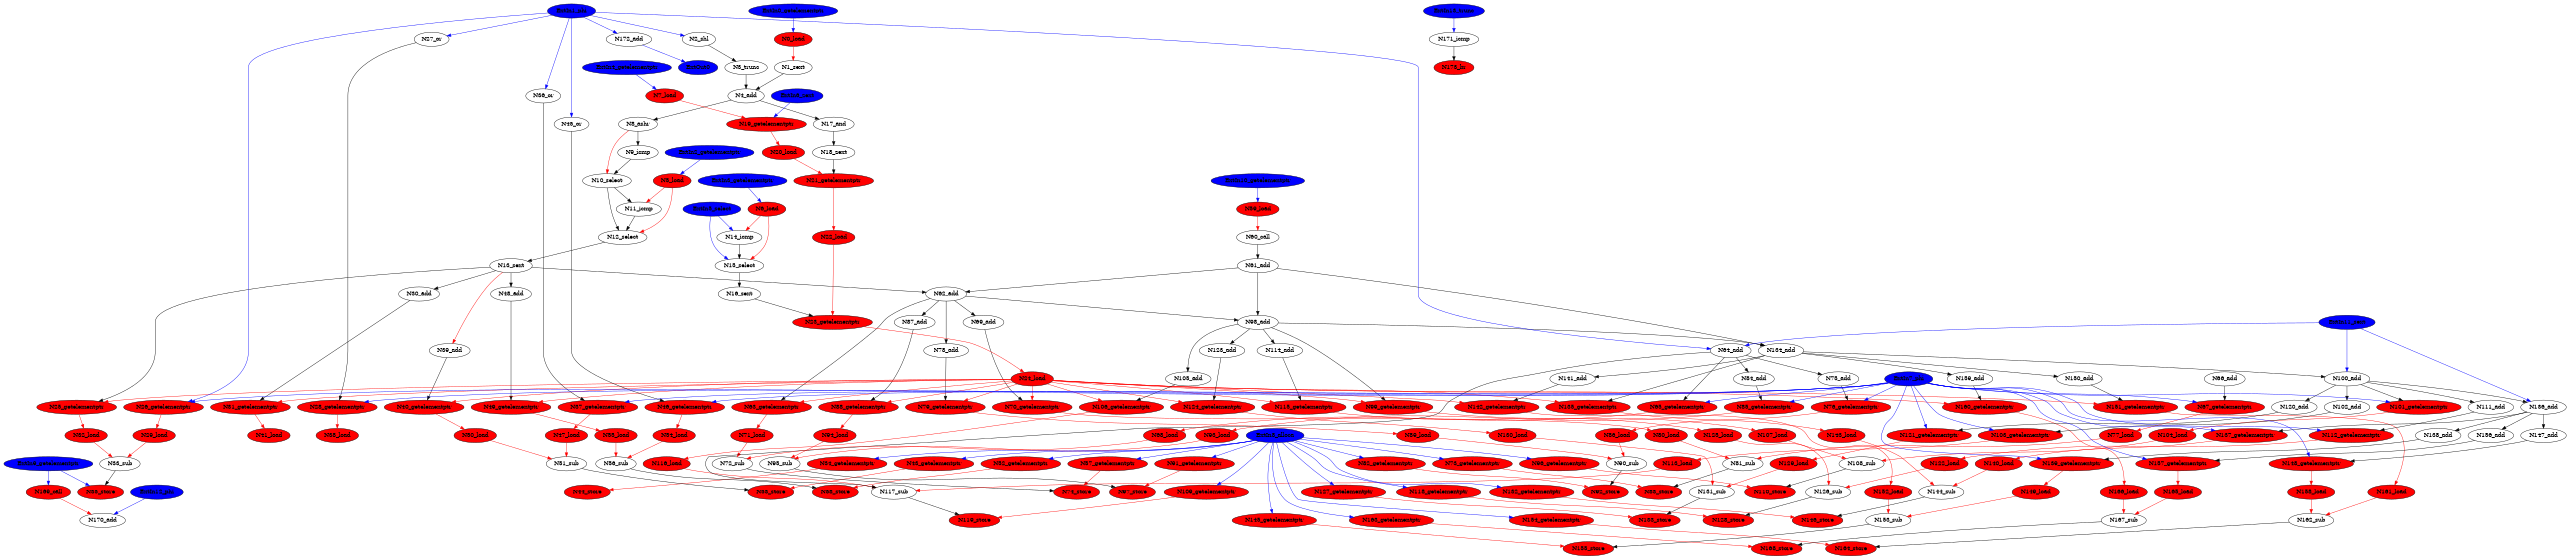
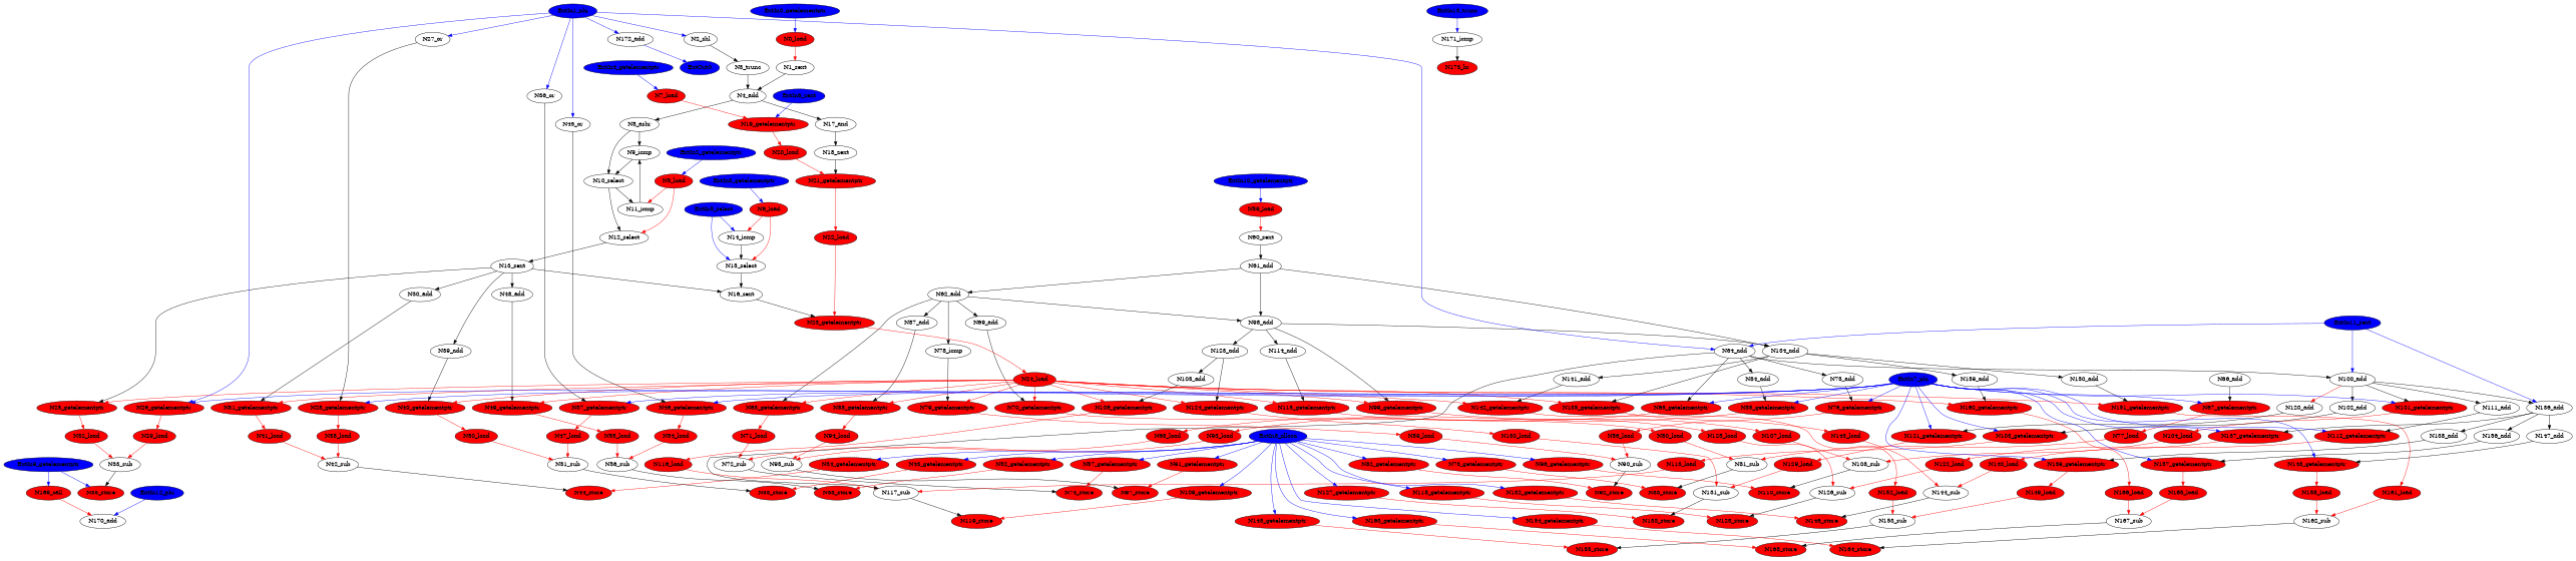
  digraph {
    frequency=188442
    node [forbidden=1 weight=1 fillcolor=red style=filled]
    edge [color=red]
    N1_sext [forbidden=0 fillcolor="" style=""]
    N0_load
    N4_add [forbidden=0 fillcolor="" style=""]
    N8_ashr [forbidden=0 fillcolor="" style=""]
    N17_and [forbidden=0 fillcolor="" style=""]
    N2_shl [forbidden=0 fillcolor="" style=""]
    N3_trunc [forbidden=0 fillcolor="" style=""]
    N9_icmp [forbidden=0 fillcolor="" style=""]
    N10_select [forbidden=0 fillcolor="" style=""]
    N18_zext [forbidden=0 fillcolor="" style=""]
    N11_icmp [forbidden=0 fillcolor="" style=""]
    N5_load
    N12_select [forbidden=0 fillcolor="" style=""]
    N13_sext [forbidden=0 fillcolor="" style=""]
    N14_icmp [forbidden=0 fillcolor="" style=""]
    N6_load
    N15_select [forbidden=0 fillcolor="" style=""]
    N16_sext [forbidden=0 fillcolor="" style=""]
    N7_load
    N19_getelementptr
    N20_load
    N25_getelementptr
    N30_add [forbidden=0 fillcolor="" style=""]
    N39_add [forbidden=0 fillcolor="" style=""]
    N48_add [forbidden=0 fillcolor="" style=""]
    N62_add [forbidden=0 fillcolor="" style=""]
    N32_load
    N31_getelementptr
    N40_getelementptr
    N49_getelementptr
    N63_getelementptr
    N98_add [forbidden=0 fillcolor="" style=""]
    N69_add [forbidden=0 fillcolor="" style=""]
-   N78_add [forbidden=0 fillcolor="" style=""]
+   N78_add [forbidden=0 label=N78_icmp fillcolor="" style=""]
    N87_add [forbidden=0 fillcolor="" style=""]
    N23_getelementptr
    N24_load
    N21_getelementptr
    N22_load
    N70_getelementptr
    N79_getelementptr
    N88_getelementptr
    N99_getelementptr
    N106_getelementptr
    N115_getelementptr
    N124_getelementptr
    N135_getelementptr
    N142_getelementptr
    N151_getelementptr
    N160_getelementptr
    N41_load
    N50_load
    N55_load
    N71_load
    N80_load
    N89_load
    N94_load
    N107_load
    N116_load
    N125_load
    N130_load
    N143_load
    N152_load
    N161_load
    N166_load
    N33_sub [forbidden=0 fillcolor="" style=""]
    N26_getelementptr
    N29_load
    N27_or [forbidden=0 fillcolor="" style=""]
    N28_getelementptr
    N38_load
+   N42_sub [forbidden=0 fillcolor="" style=""]
    N35_store
    N34_getelementptr
    N44_store
    N36_or [forbidden=0 fillcolor="" style=""]
    N37_getelementptr
    N47_load
    N51_sub [forbidden=0 fillcolor="" style=""]
    N43_getelementptr
    N53_store
    N45_or [forbidden=0 fillcolor="" style=""]
    N46_getelementptr
    N54_load
    N56_sub [forbidden=0 fillcolor="" style=""]
    N52_getelementptr
    N58_store
    N57_getelementptr
    N74_store
-   N60_sext [forbidden=0 label=N60_call fillcolor="" style=""]
+   N60_sext [forbidden=0 fillcolor="" style=""]
    N59_load
    N61_add [forbidden=0 fillcolor="" style=""]
    N134_add [forbidden=0 fillcolor="" style=""]
    N105_add [forbidden=0 fillcolor="" style=""]
    N114_add [forbidden=0 fillcolor="" style=""]
    N123_add [forbidden=0 fillcolor="" style=""]
    N141_add [forbidden=0 fillcolor="" style=""]
    N150_add [forbidden=0 fillcolor="" style=""]
    N159_add [forbidden=0 fillcolor="" style=""]
    N72_sub [forbidden=0 fillcolor="" style=""]
    N64_add [forbidden=0 fillcolor="" style=""]
    N65_getelementptr
    N75_add [forbidden=0 fillcolor="" style=""]
    N84_add [forbidden=0 fillcolor="" style=""]
    N100_add [forbidden=0 fillcolor="" style=""]
    N117_sub [forbidden=0 fillcolor="" style=""]
    N68_load
    N66_add [forbidden=0 fillcolor="" style=""]
    N67_getelementptr
    N76_getelementptr
    N85_getelementptr
    N101_getelementptr
    N102_add [forbidden=0 fillcolor="" style=""]
    N111_add [forbidden=0 fillcolor="" style=""]
    N120_add [forbidden=0 fillcolor="" style=""]
    N136_add [forbidden=0 fillcolor="" style=""]
    N77_load
    N81_sub [forbidden=0 fillcolor="" style=""]
    N73_getelementptr
    N83_store
    N86_load
    N90_sub [forbidden=0 fillcolor="" style=""]
    N82_getelementptr
    N92_store
    N93_load
    N95_sub [forbidden=0 fillcolor="" style=""]
    N91_getelementptr
    N97_store
    N96_getelementptr
    N110_store
    N108_sub [forbidden=0 fillcolor="" style=""]
    N104_load
    N103_getelementptr
    N112_getelementptr
    N121_getelementptr
    N137_getelementptr
    N138_add [forbidden=0 fillcolor="" style=""]
    N147_add [forbidden=0 fillcolor="" style=""]
    N156_add [forbidden=0 fillcolor="" style=""]
    N113_load
    N109_getelementptr
    N119_store
    N122_load
    N126_sub [forbidden=0 fillcolor="" style=""]
    N118_getelementptr
    N128_store
    N129_load
    N131_sub [forbidden=0 fillcolor="" style=""]
    N127_getelementptr
    N133_store
    N132_getelementptr
    N146_store
    N144_sub [forbidden=0 fillcolor="" style=""]
    N140_load
    N139_getelementptr
    N148_getelementptr
    N157_getelementptr
    N149_load
    N153_sub [forbidden=0 fillcolor="" style=""]
    N145_getelementptr
    N155_store
    N158_load
    N162_sub [forbidden=0 fillcolor="" style=""]
    N154_getelementptr
    N164_store
    N165_load
    N167_sub [forbidden=0 fillcolor="" style=""]
    N163_getelementptr
    N168_store
    N170_add [forbidden=0 fillcolor="" style=""]
    N169_call
    N171_icmp [forbidden=0 fillcolor="" style=""]
    N173_br
    N172_add [forbidden=0 fillcolor="" style=""]
    ExtOut0 [fillcolor=blue weight=0]
    ExtIn0_getelementptr [fillcolor=blue weight=0]
    ExtIn1_phi [fillcolor=blue weight=0]
    ExtIn2_getelementptr [fillcolor=blue weight=0]
    ExtIn3_getelementptr [fillcolor=blue weight=0]
    ExtIn4_getelementptr [fillcolor=blue weight=0]
    ExtIn5_select [fillcolor=blue weight=0]
    ExtIn6_zext [fillcolor=blue weight=0]
    ExtIn7_phi [fillcolor=blue weight=0]
    ExtIn8_alloca [fillcolor=blue weight=0]
    ExtIn9_getelementptr [fillcolor=blue weight=0]
    ExtIn10_getelementptr [fillcolor=blue weight=0]
    ExtIn11_sext [fillcolor=blue weight=0]
    ExtIn12_phi [fillcolor=blue weight=0]
    ExtIn13_trunc [fillcolor=blue weight=0]
    N1_sext -> N4_add [color=""]
    N0_load -> N1_sext
    N4_add -> N8_ashr [color=""]
    N4_add -> N17_and [color=""]
    N8_ashr -> N9_icmp [color=""]
-   N8_ashr -> N10_select
+   N8_ashr -> N10_select [color=""]
    N17_and -> N18_zext [color=""]
    N2_shl -> N3_trunc [color=""]
    N3_trunc -> N4_add [color=""]
    N9_icmp -> N10_select [color=""]
    N10_select -> N11_icmp [color=""]
    N10_select -> N12_select [color=""]
    N18_zext -> N21_getelementptr [color=""]
-   N11_icmp -> N12_select [color=""]
+   N11_icmp -> N9_icmp [color=""]
    N5_load -> N11_icmp
    N5_load -> N12_select
    N12_select -> N13_sext [color=""]
    N13_sext -> N25_getelementptr [color=""]
    N13_sext -> N30_add [color=""]
-   N13_sext -> N39_add
+   N13_sext -> N39_add [color=""]
    N13_sext -> N48_add [color=""]
-   N13_sext -> N62_add [color=""]
+   N13_sext -> N16_sext [color=""]
    N14_icmp -> N15_select [color=""]
    N6_load -> N14_icmp
    N6_load -> N15_select
    N15_select -> N16_sext [color=""]
    N16_sext -> N23_getelementptr [color=""]
    N7_load -> N19_getelementptr
    N19_getelementptr -> N20_load
    N20_load -> N21_getelementptr
    N25_getelementptr -> N32_load
    N30_add -> N31_getelementptr [color=""]
    N39_add -> N40_getelementptr [color=""]
    N48_add -> N49_getelementptr [color=""]
    N62_add -> N63_getelementptr [color=""]
    N62_add -> N98_add [color=""]
    N62_add -> N69_add [color=""]
    N62_add -> N78_add [color=""]
    N62_add -> N87_add [color=""]
    N32_load -> N33_sub
    N31_getelementptr -> N41_load
    N40_getelementptr -> N50_load
    N49_getelementptr -> N55_load
    N63_getelementptr -> N71_load
    N98_add -> N99_getelementptr [color=""]
    N98_add -> N134_add [color=""]
-   N98_add -> N105_add [color=""]
+   N123_add -> N105_add [color=""]
    N98_add -> N114_add [color=""]
    N98_add -> N123_add [color=""]
    N69_add -> N70_getelementptr [color=""]
    N78_add -> N79_getelementptr [color=""]
    N87_add -> N88_getelementptr [color=""]
    N23_getelementptr -> N24_load
    N24_load -> N25_getelementptr
    N24_load -> N31_getelementptr
    N24_load -> N40_getelementptr
    N24_load -> N49_getelementptr
    N24_load -> N63_getelementptr
    N24_load -> N70_getelementptr
    N24_load -> N79_getelementptr
    N24_load -> N88_getelementptr
    N24_load -> N99_getelementptr
    N24_load -> N106_getelementptr
    N24_load -> N115_getelementptr
    N24_load -> N124_getelementptr
    N24_load -> N135_getelementptr
    N24_load -> N142_getelementptr
    N24_load -> N151_getelementptr
    N24_load -> N160_getelementptr
    N21_getelementptr -> N22_load
    N22_load -> N23_getelementptr
    N70_getelementptr -> N80_load
    N79_getelementptr -> N89_load
    N88_getelementptr -> N94_load
    N99_getelementptr -> N107_load
    N106_getelementptr -> N116_load
    N115_getelementptr -> N125_load
    N124_getelementptr -> N130_load
    N135_getelementptr -> N143_load
    N142_getelementptr -> N152_load
    N151_getelementptr -> N161_load
    N160_getelementptr -> N166_load
+   N41_load -> N42_sub
    N50_load -> N51_sub
    N55_load -> N56_sub
    N71_load -> N72_sub
    N80_load -> N81_sub
    N89_load -> N90_sub
    N94_load -> N95_sub
    N107_load -> N108_sub
    N116_load -> N117_sub
    N125_load -> N126_sub
    N130_load -> N131_sub
    N143_load -> N144_sub
    N152_load -> N153_sub
    N161_load -> N162_sub
    N166_load -> N167_sub
    N33_sub -> N35_store [color=""]
    N26_getelementptr -> N29_load
    N29_load -> N33_sub
    N27_or -> N28_getelementptr [color=""]
    N28_getelementptr -> N38_load
+   N38_load -> N42_sub
+   N42_sub -> N44_store [color=""]
    N34_getelementptr -> N44_store
    N36_or -> N37_getelementptr [color=""]
    N37_getelementptr -> N47_load
    N47_load -> N51_sub
    N51_sub -> N53_store [color=""]
    N43_getelementptr -> N53_store
    N45_or -> N46_getelementptr [color=""]
    N46_getelementptr -> N54_load
    N54_load -> N56_sub
    N56_sub -> N58_store [color=""]
    N52_getelementptr -> N58_store
    N57_getelementptr -> N74_store
    N60_sext -> N61_add [color=""]
    N59_load -> N60_sext
    N61_add -> N62_add [color=""]
    N61_add -> N98_add [color=""]
    N61_add -> N134_add [color=""]
    N134_add -> N135_getelementptr [color=""]
    N134_add -> N141_add [color=""]
    N134_add -> N150_add [color=""]
    N134_add -> N159_add [color=""]
    N105_add -> N106_getelementptr [color=""]
    N114_add -> N115_getelementptr [color=""]
    N123_add -> N124_getelementptr [color=""]
    N141_add -> N142_getelementptr [color=""]
    N150_add -> N151_getelementptr [color=""]
    N159_add -> N160_getelementptr [color=""]
    N72_sub -> N74_store [color=""]
    N64_add -> N65_getelementptr [color=""]
    N64_add -> N75_add [color=""]
    N64_add -> N84_add [color=""]
-   N134_add -> N100_add [color=""]
+   N64_add -> N100_add [color=""]
    N64_add -> N117_sub [color=""]
    N65_getelementptr -> N68_load
    N75_add -> N76_getelementptr [color=""]
    N84_add -> N85_getelementptr [color=""]
    N100_add -> N101_getelementptr [color=""]
    N100_add -> N102_add [color=""]
    N100_add -> N111_add [color=""]
-   N100_add -> N120_add [color=""]
+   N100_add -> N120_add
    N100_add -> N136_add [color=""]
    N117_sub -> N119_store [color=""]
    N68_load -> N72_sub
    N66_add -> N67_getelementptr [color=""]
    N67_getelementptr -> N77_load
    N76_getelementptr -> N86_load
    N85_getelementptr -> N93_load
    N101_getelementptr -> N104_load
    N102_add -> N103_getelementptr [color=""]
    N111_add -> N112_getelementptr [color=""]
    N120_add -> N121_getelementptr [color=""]
    N136_add -> N137_getelementptr [color=""]
    N136_add -> N138_add [color=""]
    N136_add -> N147_add [color=""]
    N136_add -> N156_add [color=""]
    N77_load -> N81_sub
    N81_sub -> N83_store [color=""]
    N73_getelementptr -> N83_store
    N86_load -> N90_sub
    N90_sub -> N92_store [color=""]
    N82_getelementptr -> N92_store
    N93_load -> N95_sub
    N95_sub -> N97_store [color=""]
    N91_getelementptr -> N97_store
    N96_getelementptr -> N110_store
    N108_sub -> N110_store [color=""]
    N104_load -> N108_sub
    N103_getelementptr -> N113_load
    N112_getelementptr -> N122_load
    N121_getelementptr -> N129_load
    N137_getelementptr -> N140_load
    N138_add -> N139_getelementptr [color=""]
    N147_add -> N148_getelementptr [color=""]
    N156_add -> N157_getelementptr [color=""]
    N113_load -> N117_sub
    N109_getelementptr -> N119_store
    N122_load -> N126_sub
    N126_sub -> N128_store [color=""]
    N118_getelementptr -> N128_store
    N129_load -> N131_sub
    N131_sub -> N133_store [color=""]
    N127_getelementptr -> N133_store
    N132_getelementptr -> N146_store
    N144_sub -> N146_store [color=""]
    N140_load -> N144_sub
    N139_getelementptr -> N149_load
    N148_getelementptr -> N158_load
    N157_getelementptr -> N165_load
    N149_load -> N153_sub
    N153_sub -> N155_store [color=""]
    N145_getelementptr -> N155_store
    N158_load -> N162_sub
    N162_sub -> N164_store [color=""]
    N154_getelementptr -> N164_store
    N165_load -> N167_sub
    N167_sub -> N168_store [color=""]
    N163_getelementptr -> N168_store
    N169_call -> N170_add
    N171_icmp -> N173_br [color=""]
    N172_add -> ExtOut0 [color=blue]
    ExtIn0_getelementptr -> N0_load [color=blue]
    ExtIn1_phi -> N2_shl [color=blue]
    ExtIn1_phi -> N26_getelementptr [color=blue]
    ExtIn1_phi -> N27_or [color=blue]
    ExtIn1_phi -> N36_or [color=blue]
    ExtIn1_phi -> N45_or [color=blue]
    ExtIn1_phi -> N64_add [color=blue]
    ExtIn1_phi -> N172_add [color=blue]
    ExtIn2_getelementptr -> N5_load [color=blue]
    ExtIn3_getelementptr -> N6_load [color=blue]
    ExtIn4_getelementptr -> N7_load [color=blue]
    ExtIn5_select -> N14_icmp [color=blue]
    ExtIn5_select -> N15_select [color=blue]
    ExtIn6_zext -> N19_getelementptr [color=blue]
    ExtIn7_phi -> N26_getelementptr [color=blue]
    ExtIn7_phi -> N28_getelementptr [color=blue]
    ExtIn7_phi -> N37_getelementptr [color=blue]
    ExtIn7_phi -> N46_getelementptr [color=blue]
    ExtIn7_phi -> N65_getelementptr [color=blue]
    ExtIn7_phi -> N67_getelementptr [color=blue]
    ExtIn7_phi -> N76_getelementptr [color=blue]
    ExtIn7_phi -> N85_getelementptr [color=blue]
    ExtIn7_phi -> N101_getelementptr [color=blue]
    ExtIn7_phi -> N103_getelementptr [color=blue]
    ExtIn7_phi -> N112_getelementptr [color=blue]
    ExtIn7_phi -> N121_getelementptr [color=blue]
    ExtIn7_phi -> N137_getelementptr [color=blue]
    ExtIn7_phi -> N139_getelementptr [color=blue]
    ExtIn7_phi -> N148_getelementptr [color=blue]
    ExtIn7_phi -> N157_getelementptr [color=blue]
    ExtIn8_alloca -> N34_getelementptr [color=blue]
    ExtIn8_alloca -> N43_getelementptr [color=blue]
    ExtIn8_alloca -> N52_getelementptr [color=blue]
    ExtIn8_alloca -> N57_getelementptr [color=blue]
    ExtIn8_alloca -> N73_getelementptr [color=blue]
    ExtIn8_alloca -> N82_getelementptr [color=blue]
    ExtIn8_alloca -> N91_getelementptr [color=blue]
    ExtIn8_alloca -> N96_getelementptr [color=blue]
    ExtIn8_alloca -> N109_getelementptr [color=blue]
    ExtIn8_alloca -> N118_getelementptr [color=blue]
    ExtIn8_alloca -> N127_getelementptr [color=blue]
    ExtIn8_alloca -> N132_getelementptr [color=blue]
    ExtIn8_alloca -> N145_getelementptr [color=blue]
    ExtIn8_alloca -> N154_getelementptr [color=blue]
    ExtIn8_alloca -> N163_getelementptr [color=blue]
    ExtIn9_getelementptr -> N35_store [color=blue]
    ExtIn9_getelementptr -> N169_call [color=blue]
    ExtIn10_getelementptr -> N59_load [color=blue]
    ExtIn11_sext -> N64_add [color=blue]
    ExtIn11_sext -> N100_add [color=blue]
    ExtIn11_sext -> N136_add [color=blue]
    ExtIn12_phi -> N170_add [color=blue]
    ExtIn13_trunc -> N171_icmp [color=blue]
  }
